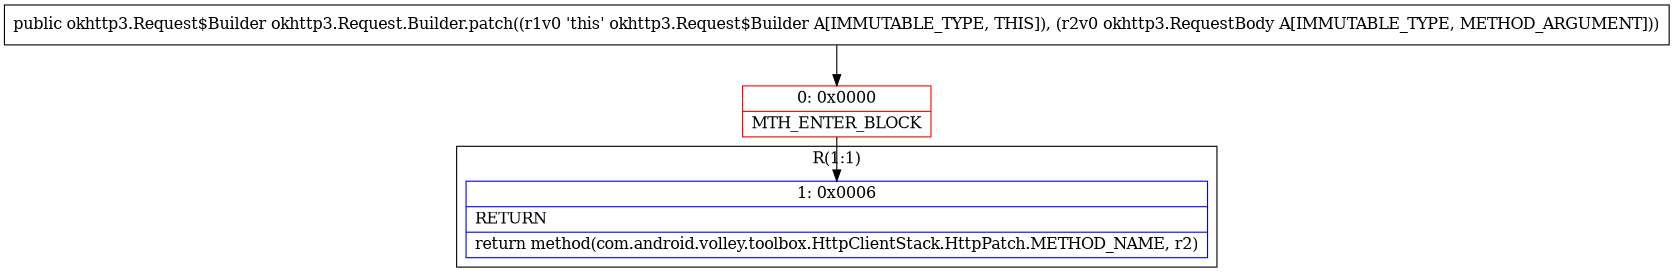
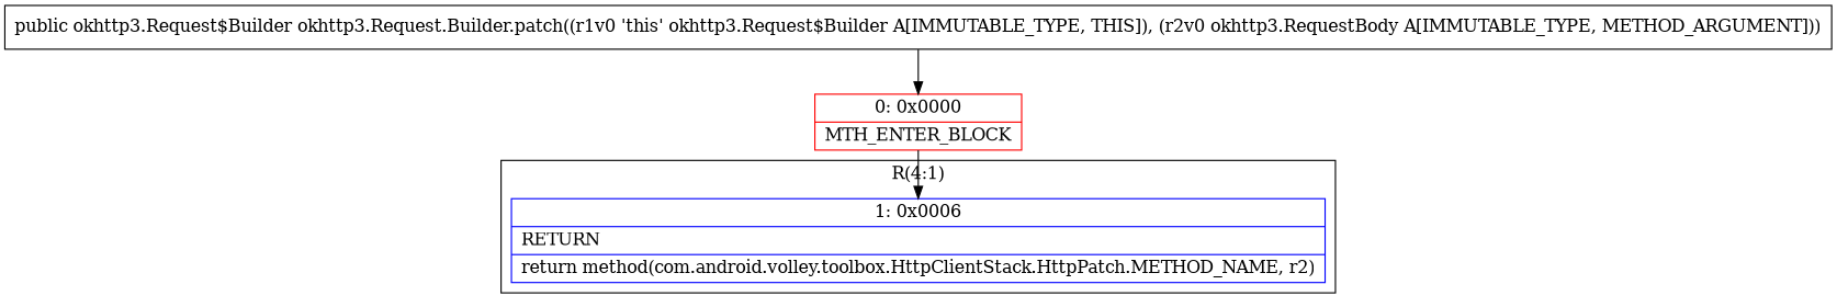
  digraph {
    node [shape=record]
    n1 [color=blue label="{1\:\ 0x0006|RETURN\l|return method(com.android.volley.toolbox.HttpClientStack.HttpPatch.METHOD_NAME, r2)\l}"]
    n2 [color=red label="{0\:\ 0x0000|MTH_ENTER_BLOCK\l}"]
    n3 [label="{public okhttp3.Request$Builder okhttp3.Request.Builder.patch((r1v0 'this' okhttp3.Request$Builder A[IMMUTABLE_TYPE, THIS]), (r2v0 okhttp3.RequestBody A[IMMUTABLE_TYPE, METHOD_ARGUMENT])) }"]
    subgraph cluster_1 {
-     label="R(1:1)"
+     label="R(4:1)"
      n1
    }
    n2 -> n1
    n3 -> n2
  }
